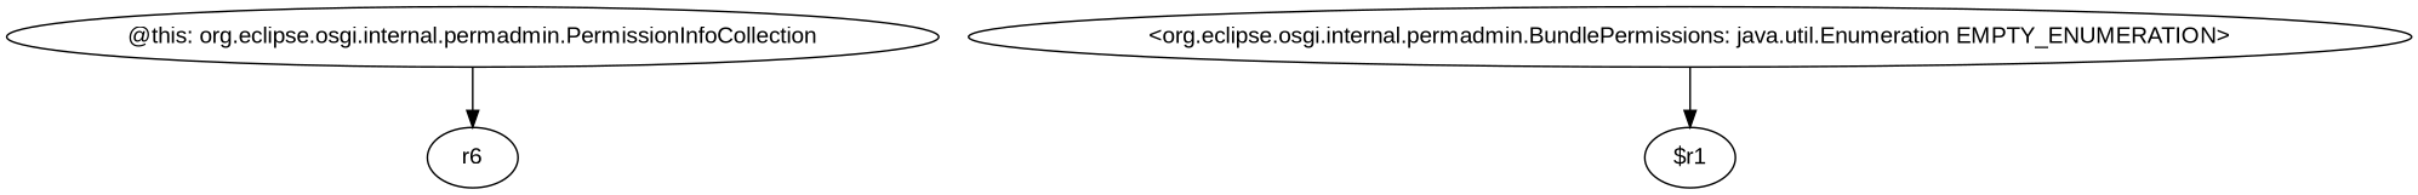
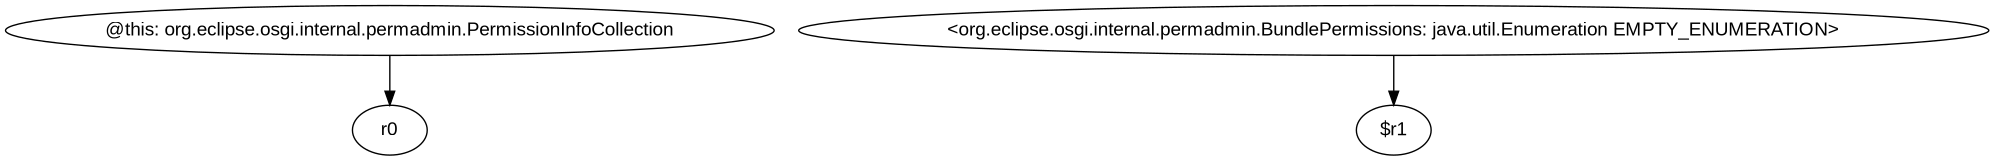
  digraph {
    fontname="Liberation Sans"
    node [fontname="Liberation Sans"]
    edge [fontname="Liberation Sans"]
    n1 [label="@this: org.eclipse.osgi.internal.permadmin.PermissionInfoCollection"]
-   n2 [label=r6]
+   n2 [label=r0]
    n3 [label="<org.eclipse.osgi.internal.permadmin.BundlePermissions: java.util.Enumeration EMPTY_ENUMERATION>"]
    n4 [label="$r1"]
    n1 -> n2
    n3 -> n4
  }
